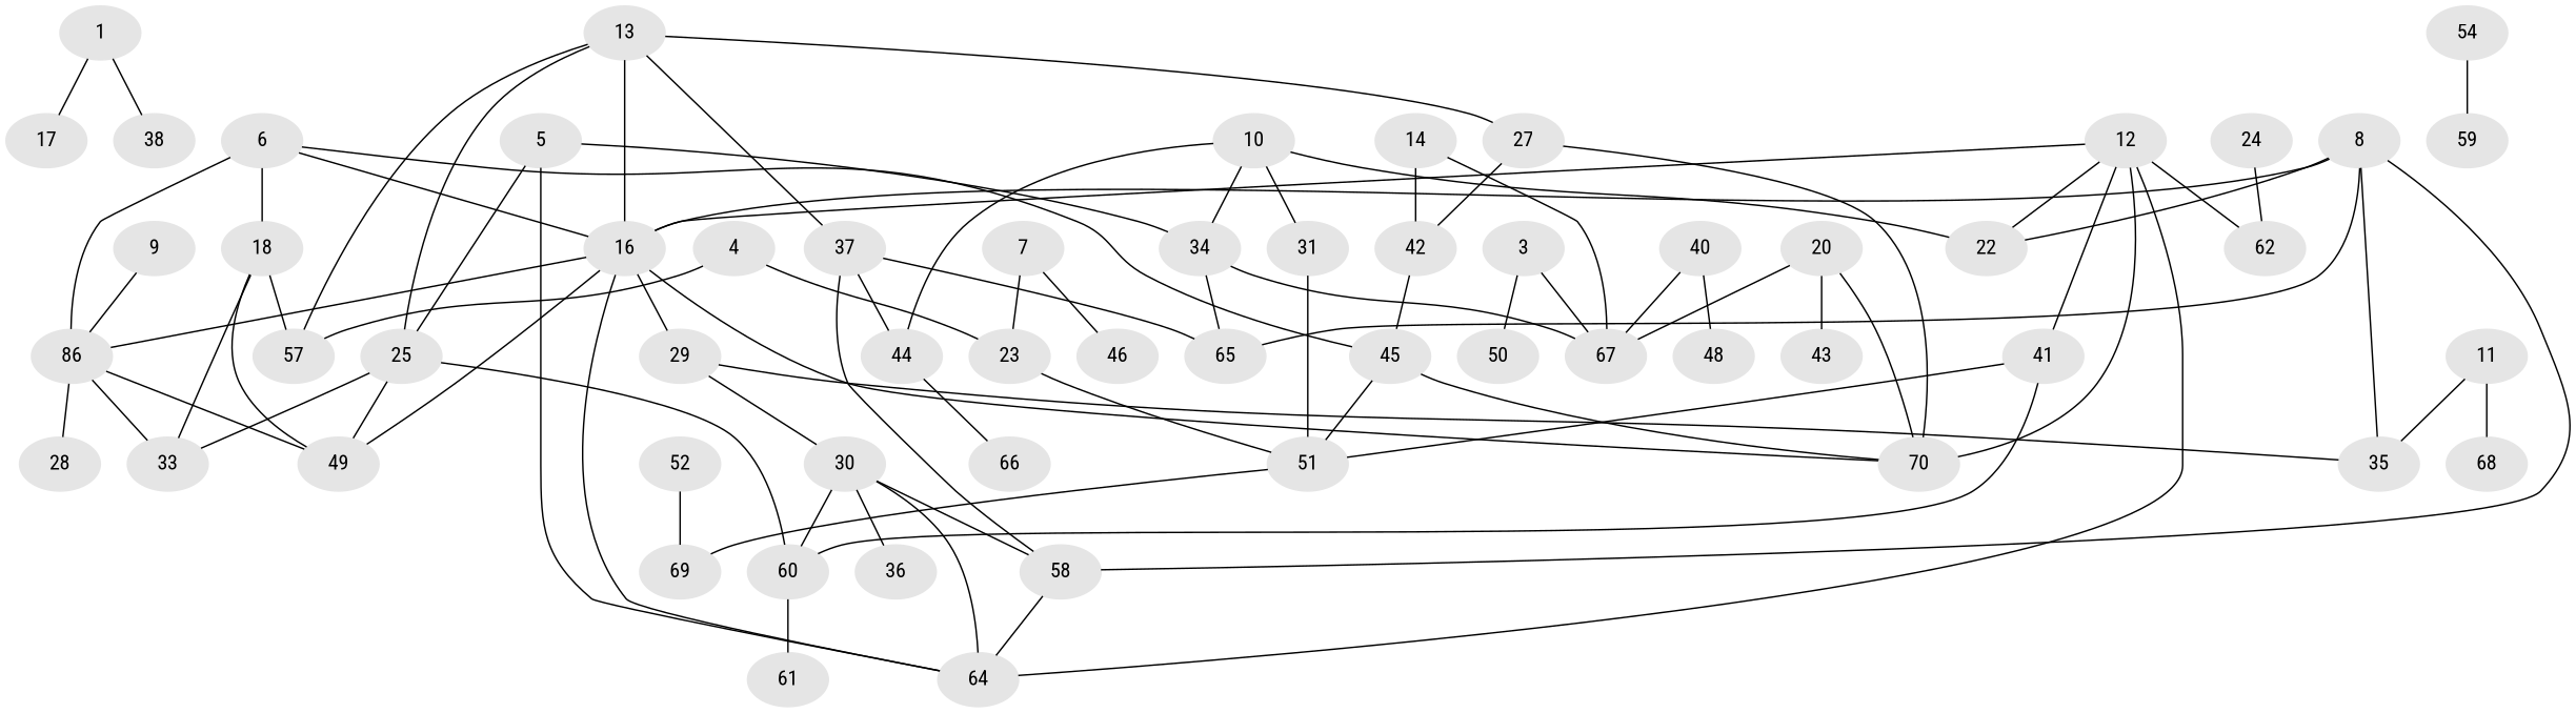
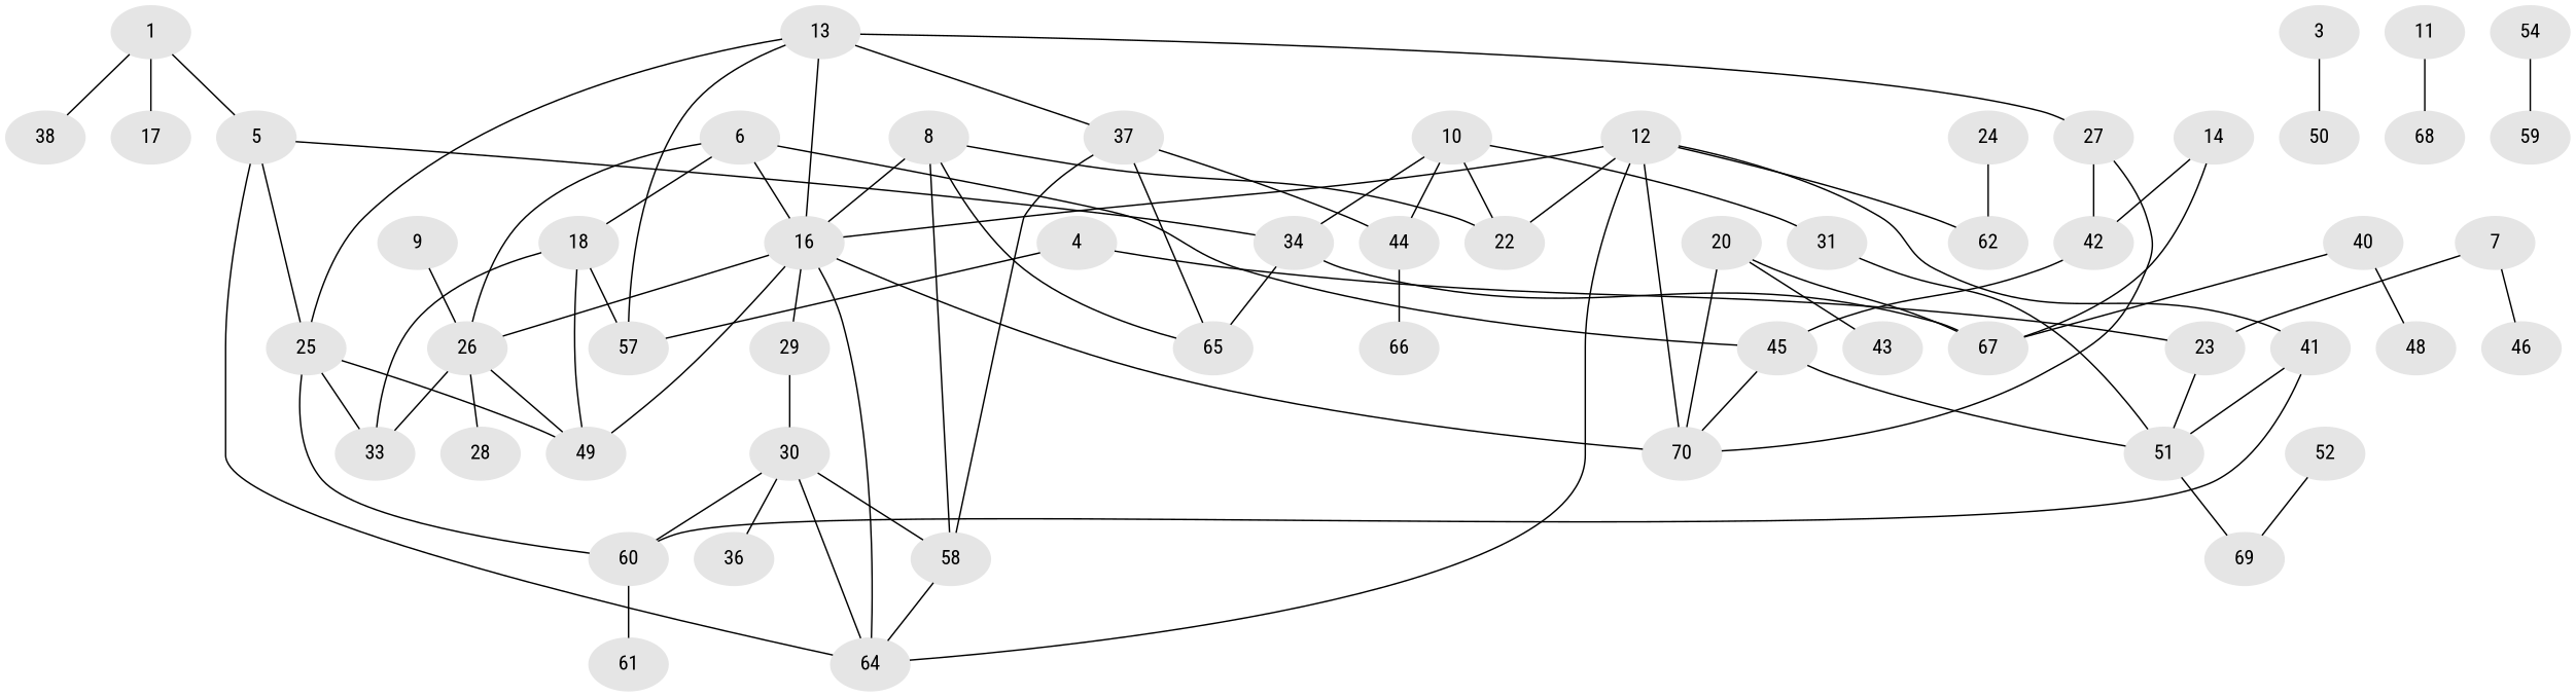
  graph {
    fontname="Roboto Condensed"
    node [color=gray90 fontname="Roboto Condensed" style=filled]
    edge [fontname="Roboto Condensed" weight=1.0]
    1
    5
    17
    38
    25
    34
    64
    3
    50
    67
    4
    23
    57
    51
    49
    33
    60
    65
    6
    16
    18
-   26 [label=86]
+   26
    45
    70
    29
    28
    7
    46
    8
    22
-   35
    58
    9
    10
    31
    44
    66
    11
    68
    12
    41
    62
    13
    27
    37
    42
    14
    30
    36
    20
    43
    69
    24
    61
    40
    48
    52
    54
    59
+   1 -- 5
    1 -- 17
    1 -- 38
    5 -- 25
    5 -- 34
    5 -- 64
    25 -- 49
    25 -- 33
    25 -- 60
    34 -- 67
    34 -- 65
    3 -- 50
-   3 -- 67
    4 -- 23
    4 -- 57
    23 -- 51
    51 -- 69
    60 -- 61
    6 -- 16
    6 -- 18
    6 -- 26 [weight=2.0]
    6 -- 45
    16 -- 64
    16 -- 49
    16 -- 26
    16 -- 70
    16 -- 29
    18 -- 57
    18 -- 49
    18 -- 33
    26 -- 49
    26 -- 33
    26 -- 28
    45 -- 51
    45 -- 70
-   29 -- 35
    29 -- 30
    7 -- 23
    7 -- 46
    8 -- 65
    8 -- 16
    8 -- 22
-   8 -- 35
    8 -- 58
    58 -- 64
    9 -- 26
    10 -- 34
    10 -- 22
    10 -- 31
    10 -- 44
    31 -- 51
    44 -- 66
-   11 -- 35
    11 -- 68
    12 -- 64
    12 -- 16
    12 -- 70 [weight=2.0]
    12 -- 22
    12 -- 41
    12 -- 62
    41 -- 51
    41 -- 60
    13 -- 25
    13 -- 57
    13 -- 16 [weight=2.0]
    13 -- 27
    13 -- 37
    27 -- 70
    27 -- 42
    37 -- 65
    37 -- 58
    37 -- 44
    42 -- 45
    14 -- 67
    14 -- 42
    30 -- 64
    30 -- 60
    30 -- 58
    30 -- 36
    20 -- 67
    20 -- 70
    20 -- 43
    24 -- 62
    40 -- 67
    40 -- 48
    52 -- 69
    54 -- 59
  }
